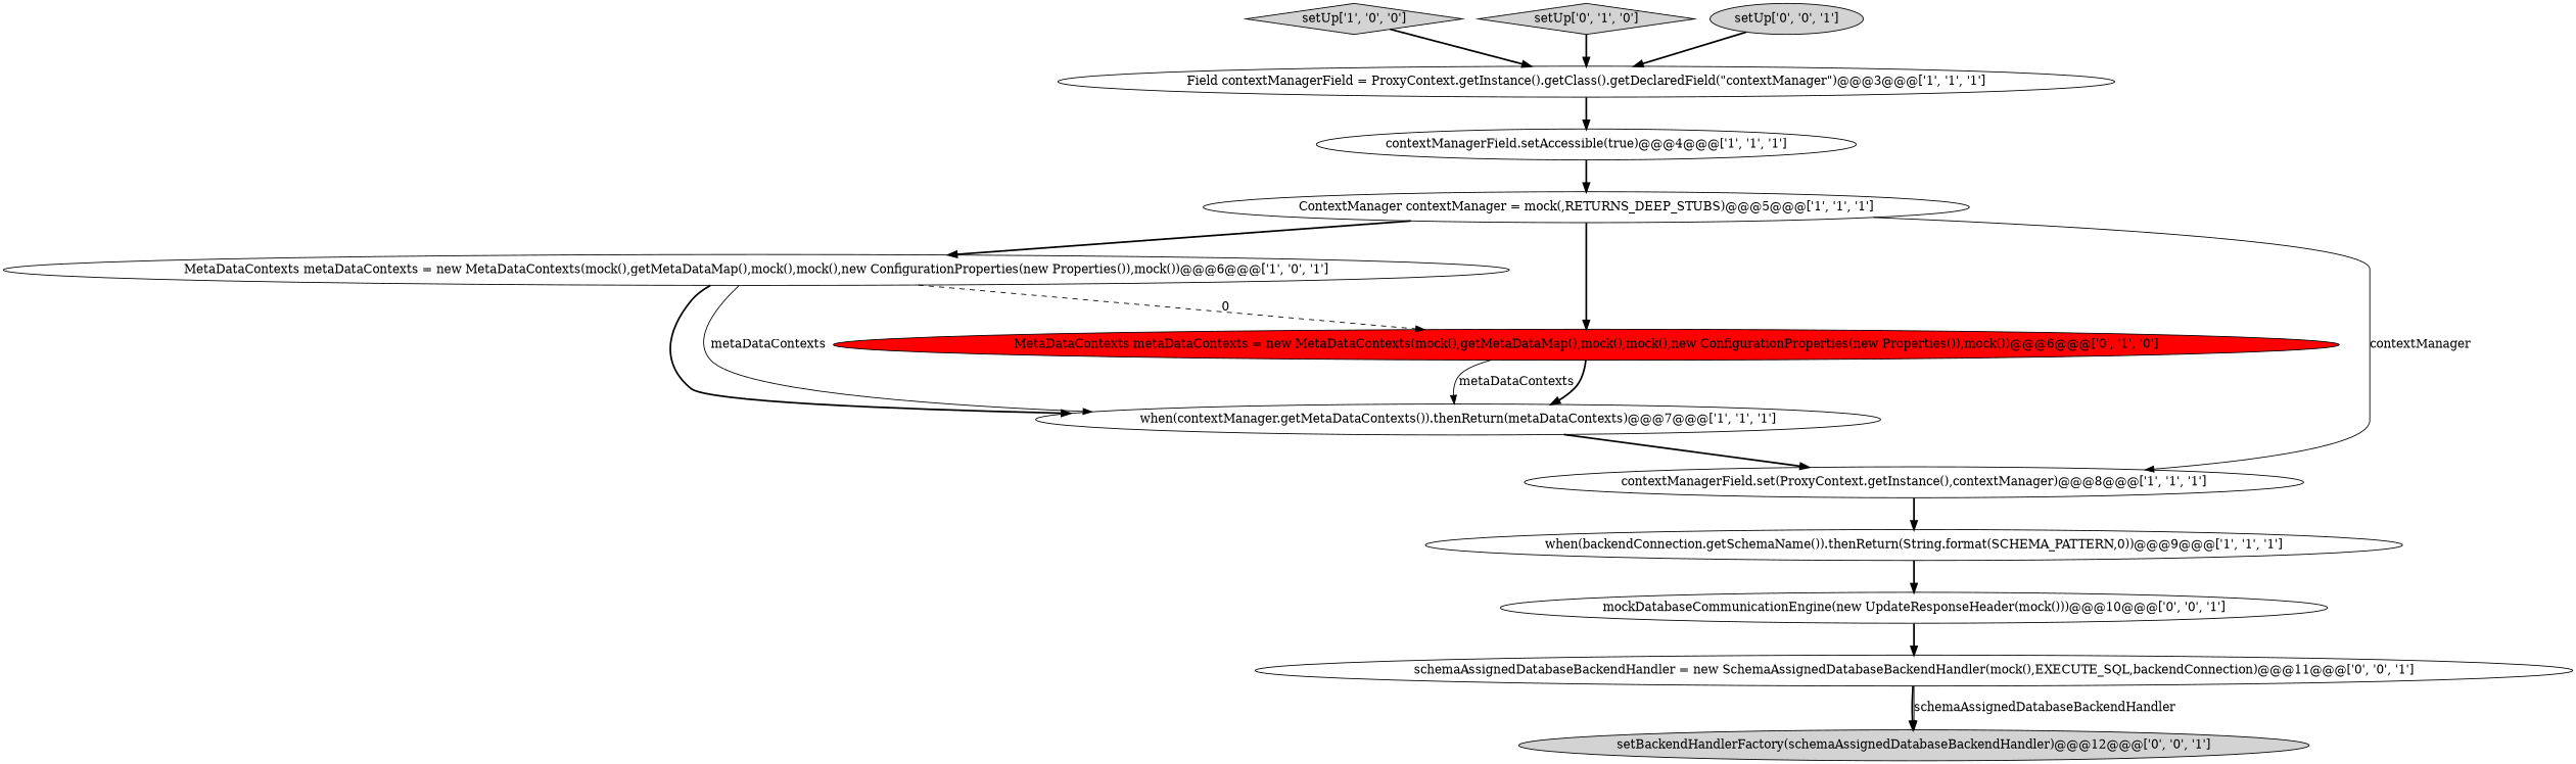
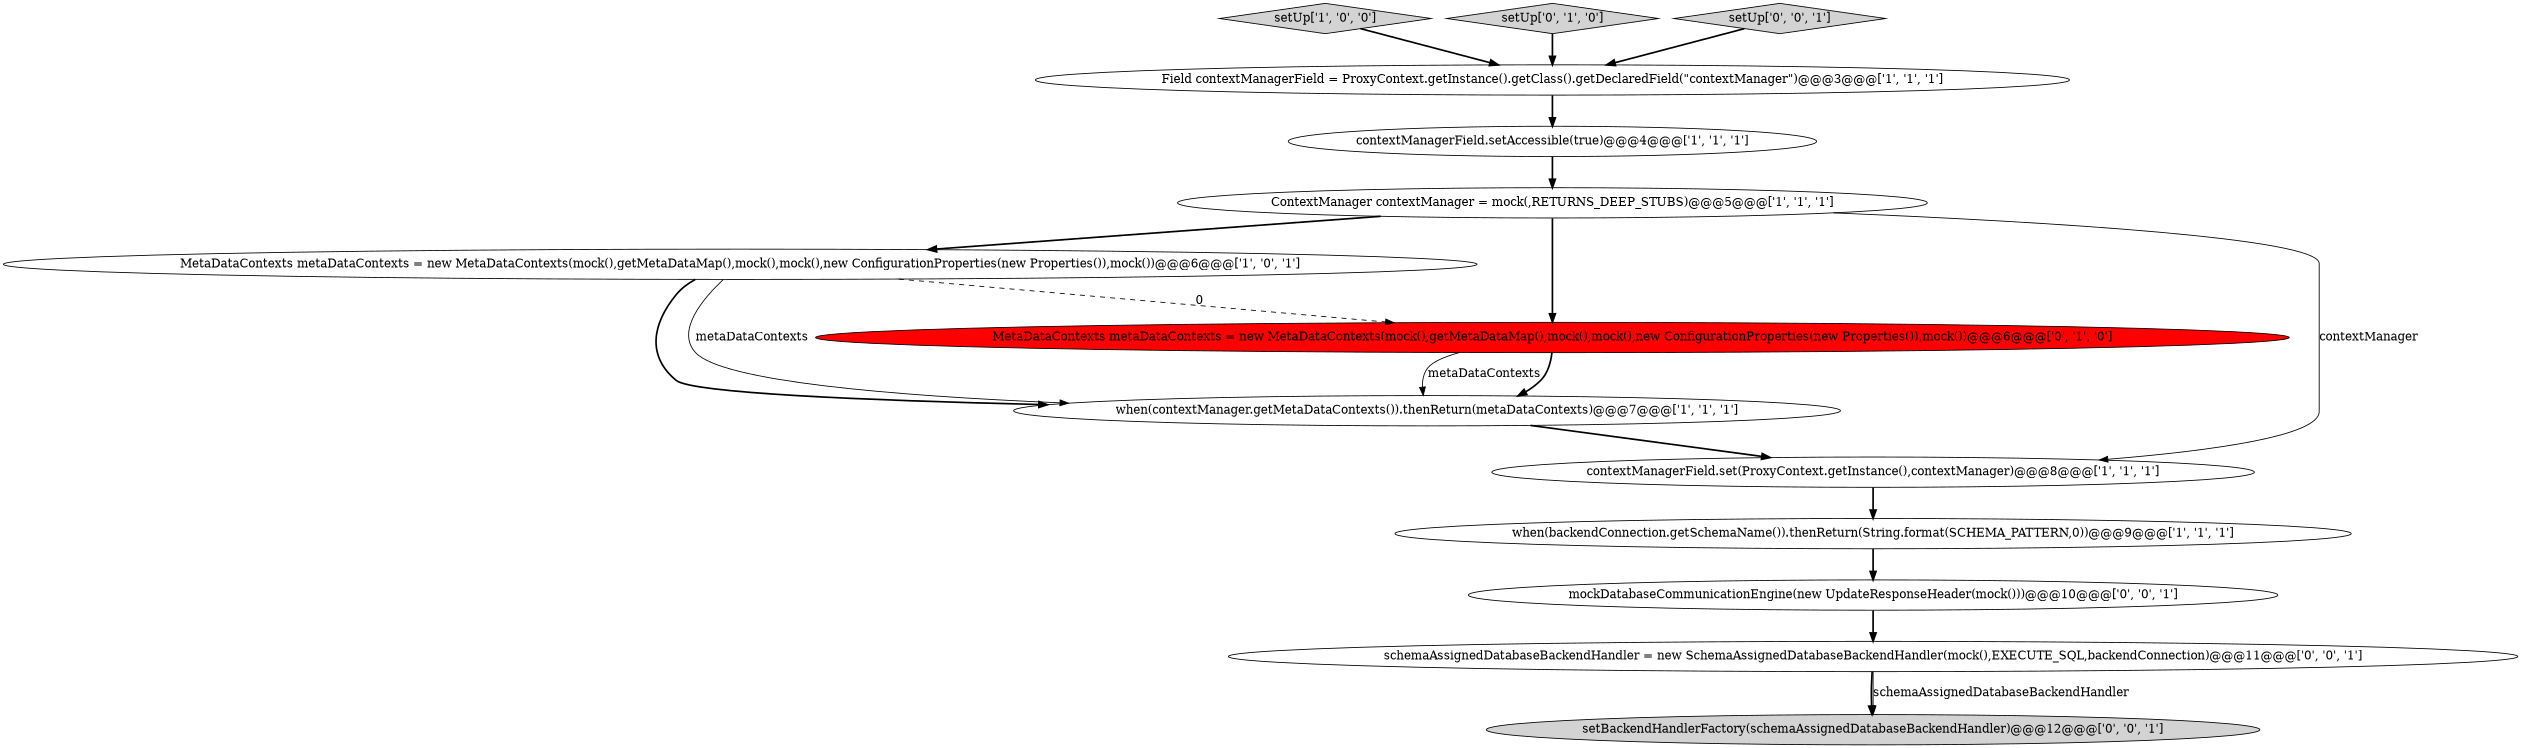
  digraph {
    node [fillcolor=white shape=ellipse style=filled]
    edge [style=bold]
    n1 [label="mockDatabaseCommunicationEngine(new UpdateResponseHeader(mock()))@@@10@@@['0', '0', '1']"]
    n2 [label="schemaAssignedDatabaseBackendHandler = new SchemaAssignedDatabaseBackendHandler(mock(),EXECUTE_SQL,backendConnection)@@@11@@@['0', '0', '1']"]
    n3 [fillcolor=lightgray label="setUp['1', '0', '0']" shape=diamond]
    n4 [label="Field contextManagerField = ProxyContext.getInstance().getClass().getDeclaredField(\"contextManager\")@@@3@@@['1', '1', '1']"]
    n5 [label="MetaDataContexts metaDataContexts = new MetaDataContexts(mock(),getMetaDataMap(),mock(),mock(),new ConfigurationProperties(new Properties()),mock())@@@6@@@['1', '0', '1']"]
    n6 [label="when(contextManager.getMetaDataContexts()).thenReturn(metaDataContexts)@@@7@@@['1', '1', '1']"]
    n7 [fillcolor=red label="MetaDataContexts metaDataContexts = new MetaDataContexts(mock(),getMetaDataMap(),mock(),mock(),new ConfigurationProperties(new Properties()),mock())@@@6@@@['0', '1', '0']"]
    n8 [fillcolor=lightgray label="setBackendHandlerFactory(schemaAssignedDatabaseBackendHandler)@@@12@@@['0', '0', '1']"]
    n9 [label="contextManagerField.setAccessible(true)@@@4@@@['1', '1', '1']"]
    n10 [label="contextManagerField.set(ProxyContext.getInstance(),contextManager)@@@8@@@['1', '1', '1']"]
    n11 [label="when(backendConnection.getSchemaName()).thenReturn(String.format(SCHEMA_PATTERN,0))@@@9@@@['1', '1', '1']"]
    n12 [fillcolor=lightgray label="setUp['0', '1', '0']" shape=diamond]
    n13 [label="ContextManager contextManager = mock(,RETURNS_DEEP_STUBS)@@@5@@@['1', '1', '1']"]
-   n14 [fillcolor=lightgray label="setUp['0', '0', '1']"]
+   n14 [fillcolor=lightgray label="setUp['0', '0', '1']" shape=diamond]
    n1 -> n2
    n2 -> n8
    n2 -> n8 [label=schemaAssignedDatabaseBackendHandler style=solid]
    n3 -> n4
    n4 -> n9
    n5 -> n6
    n5 -> n6 [label=metaDataContexts style=solid]
    n5 -> n7 [label=0 style=dashed]
    n6 -> n10
    n7 -> n6 [label=metaDataContexts style=solid]
    n7 -> n6
    n9 -> n13
    n10 -> n11
    n11 -> n1
    n12 -> n4
    n13 -> n5
    n13 -> n7
    n13 -> n10 [label=contextManager style=solid]
    n14 -> n4
  }
